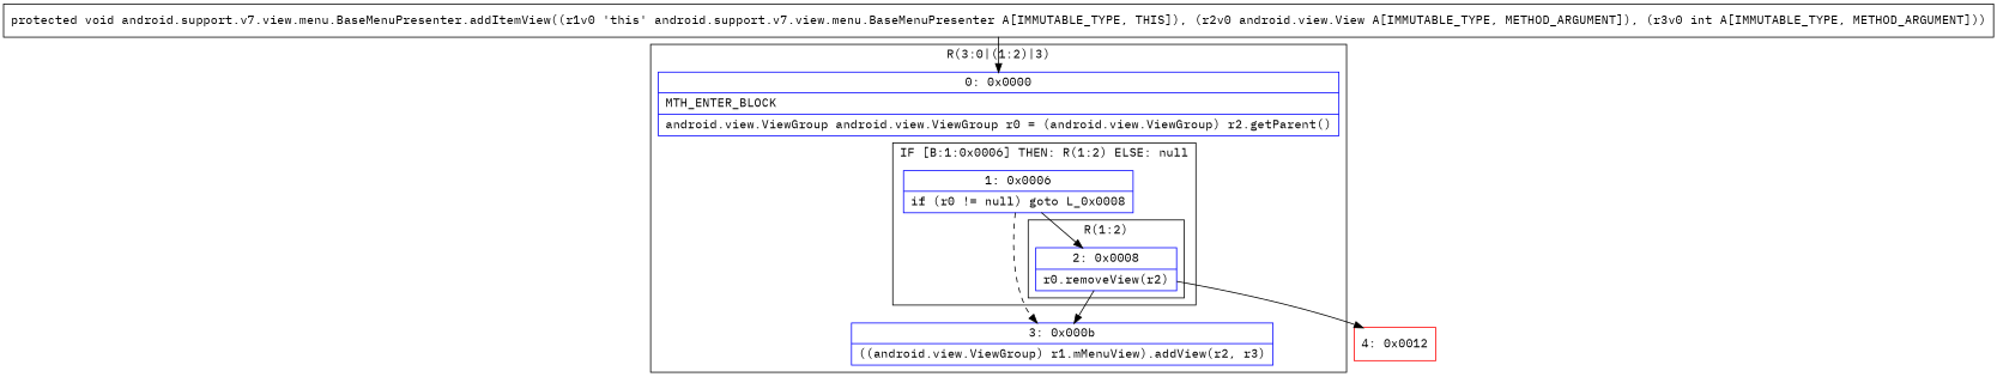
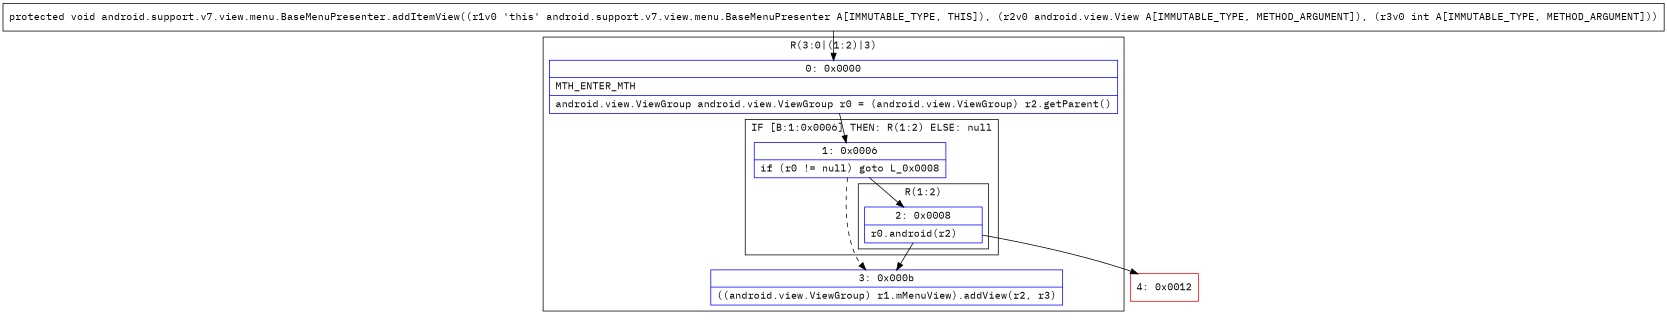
  digraph {
    fontname="IBM Plex Mono"
    node [color=blue fontname="IBM Plex Mono" shape=record]
    edge [fontname="IBM Plex Mono"]
-   n1 [label="{2\:\ 0x0008|r0.removeView(r2)\l}"]
+   n1 [label="{2\:\ 0x0008|r0.android(r2)\l}"]
    n2 [label="{1\:\ 0x0006|if (r0 != null) goto L_0x0008\l}"]
-   n3 [label="{0\:\ 0x0000|MTH_ENTER_BLOCK\l|android.view.ViewGroup android.view.ViewGroup r0 = (android.view.ViewGroup) r2.getParent()\l}"]
+   n3 [label="{0\:\ 0x0000|MTH_ENTER_MTH\l|android.view.ViewGroup android.view.ViewGroup r0 = (android.view.ViewGroup) r2.getParent()\l}"]
    n4 [label="{3\:\ 0x000b|((android.view.ViewGroup) r1.mMenuView).addView(r2, r3)\l}"]
    n5 [color=red label="{4\:\ 0x0012}"]
    n6 [label="{protected void android.support.v7.view.menu.BaseMenuPresenter.addItemView((r1v0 'this' android.support.v7.view.menu.BaseMenuPresenter A[IMMUTABLE_TYPE, THIS]), (r2v0 android.view.View A[IMMUTABLE_TYPE, METHOD_ARGUMENT]), (r3v0 int A[IMMUTABLE_TYPE, METHOD_ARGUMENT])) }" color=""]
    subgraph cluster_1 {
      label="R(3:0|(1:2)|3)"
      n3
      n4
      subgraph cluster_2 {
        label="IF [B:1:0x0006] THEN: R(1:2) ELSE: null"
        n2
        subgraph cluster_3 {
          label="R(1:2)"
          n1
        }
      }
    }
    n1 -> n4
    n1 -> n5
    n2 -> n1
    n2 -> n4 [style=dashed]
+   n3 -> n2
    n6 -> n3
  }
